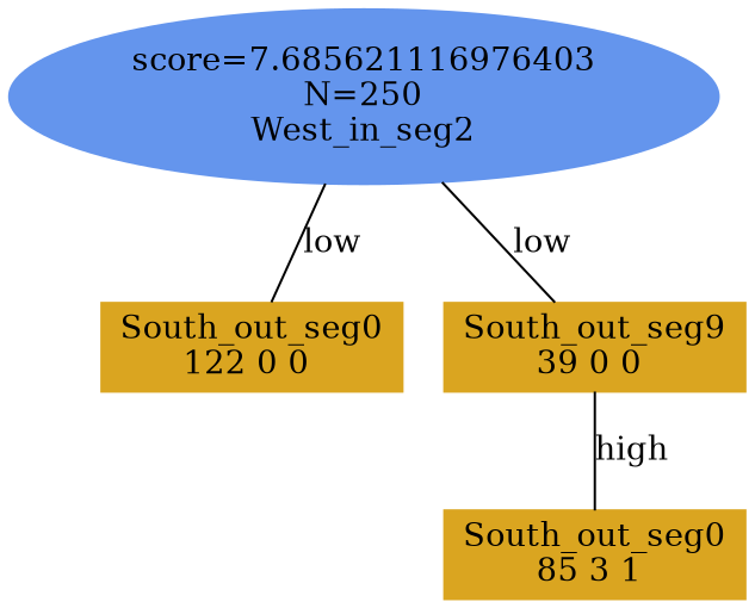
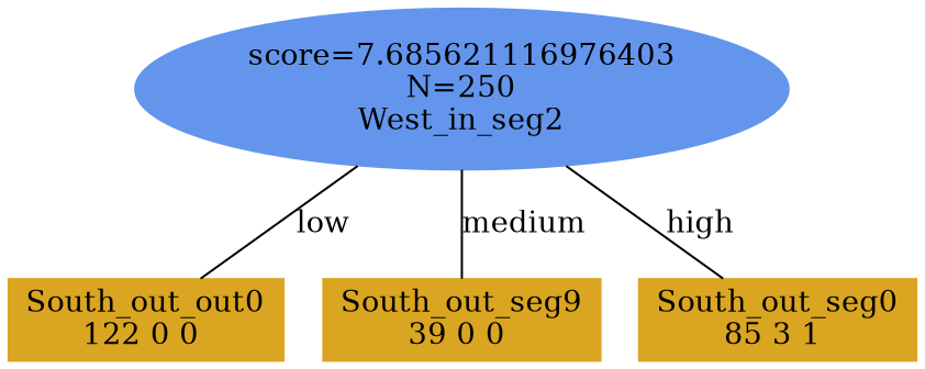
  digraph {
    node [color=goldenrod shape=box style=filled]
    edge [dir=none]
    n1 [color=cornflowerblue label="score=7.685621116976403\nN=250\nWest_in_seg2" shape=ellipse]
-   n2 [label="South_out_seg0\n122 0 0 "]
+   n2 [label="South_out_out0\n122 0 0 "]
    n3 [label="South_out_seg9\n39 0 0 "]
    n4 [label="South_out_seg0\n85 3 1 "]
    subgraph sub_1 {
      rank=same
      n1
    }
    subgraph sub_2 {
      rank=same
      n2
    }
    subgraph sub_3 {
      rank=same
      n3
    }
    subgraph sub_4 {
      rank=same
      n4
    }
    n1 -> n2 [label=low]
-   n1 -> n3 [label=low]
-   n3 -> n4 [label=high]
+   n1 -> n3 [label=medium]
+   n1 -> n4 [label=high]
  }
